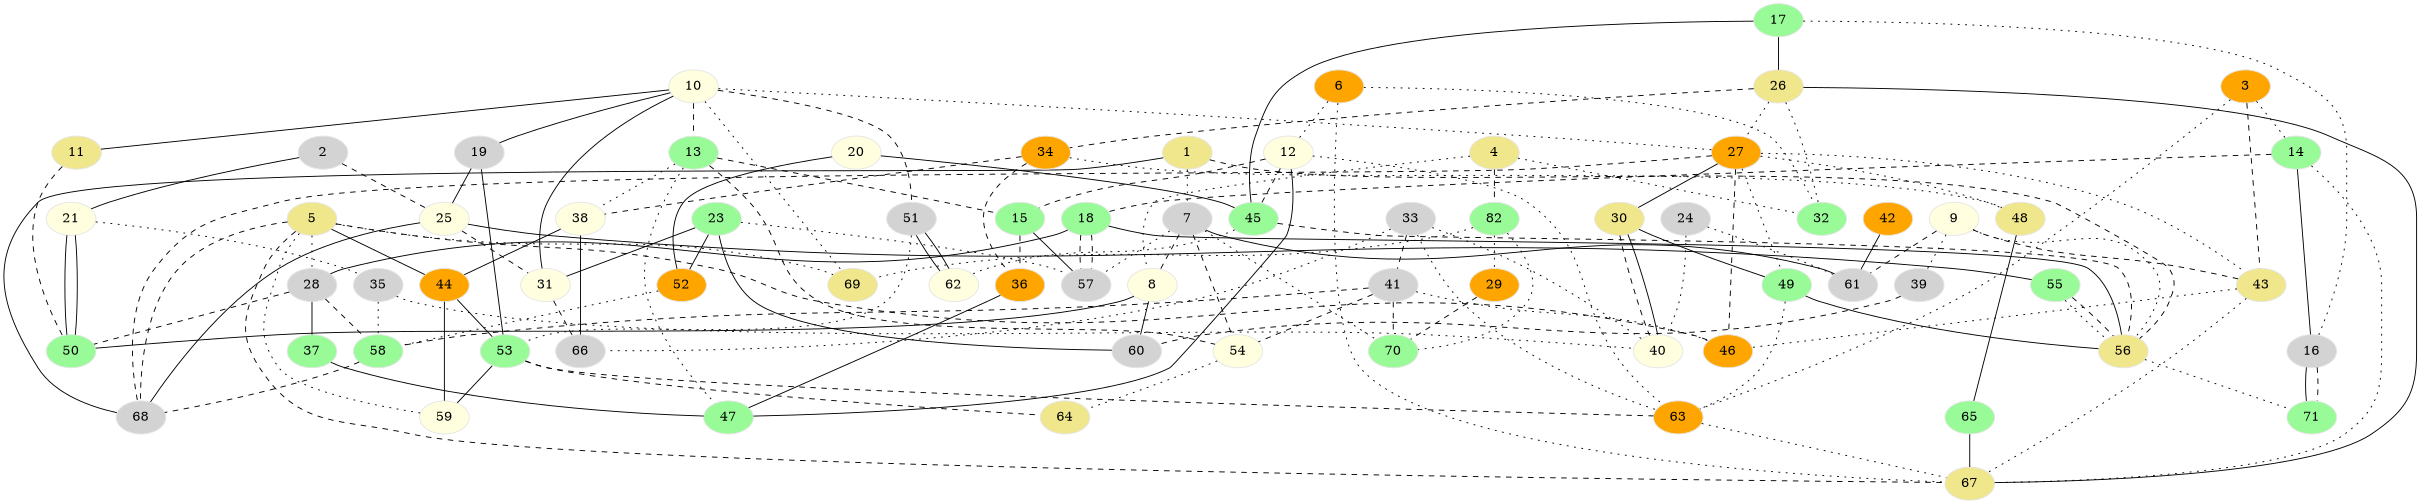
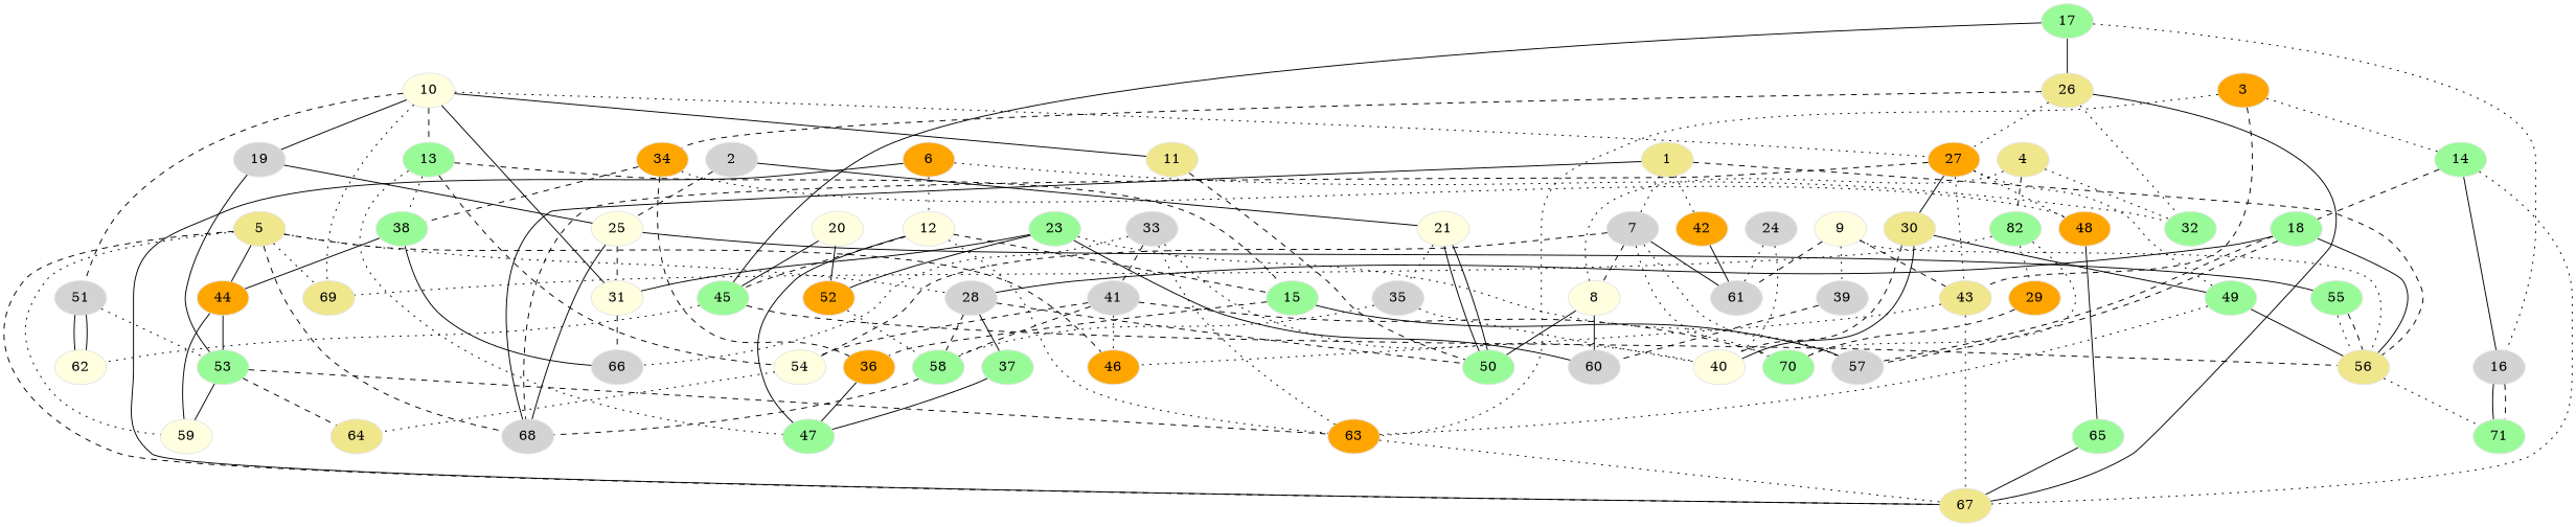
  graph {
    node [color=gray90 fillcolor=palegreen style=filled]
    edge [style=dotted]
    1 [fillcolor=khaki]
    7 [fillcolor=lightgrey]
    42 [fillcolor=orange]
    56 [fillcolor=khaki]
    68 [fillcolor=lightgrey]
    8 [fillcolor=lightyellow]
    54 [fillcolor=lightyellow]
    57 [fillcolor=lightgrey]
    61 [fillcolor=lightgrey]
    70
    71
    2 [fillcolor=lightgrey]
    21 [fillcolor=lightyellow]
    25 [fillcolor=lightyellow]
    50
    35 [fillcolor=lightgrey]
    31 [fillcolor=lightyellow]
    55
    3 [fillcolor=orange]
    14
    43 [fillcolor=khaki]
    63 [fillcolor=orange]
    67 [fillcolor=khaki]
    16 [fillcolor=lightgrey]
    18
    46 [fillcolor=orange]
    4 [fillcolor=khaki]
    n28 [label=82]
    32
    60 [fillcolor=lightgrey]
    69 [fillcolor=khaki]
    29 [fillcolor=orange]
    5 [fillcolor=khaki]
    28 [fillcolor=lightgrey]
    44 [fillcolor=orange]
    59 [fillcolor=lightyellow]
    37
    58
    53
    6 [fillcolor=orange]
    12 [fillcolor=lightyellow]
    15
    45
    47
    64 [fillcolor=khaki]
    9 [fillcolor=lightyellow]
    39 [fillcolor=lightgrey]
    10 [fillcolor=lightyellow]
    11 [fillcolor=khaki]
    13
    19 [fillcolor=lightgrey]
    27 [fillcolor=orange]
    51 [fillcolor=lightgrey]
-   38 [fillcolor=lightyellow]
+   38
    30 [fillcolor=khaki]
-   48 [fillcolor=khaki]
+   48 [fillcolor=orange]
    49
    66 [fillcolor=lightgrey]
    62 [fillcolor=lightyellow]
    36 [fillcolor=orange]
    17
    26 [fillcolor=khaki]
    34 [fillcolor=orange]
    20 [fillcolor=lightyellow]
    52 [fillcolor=orange]
    40 [fillcolor=lightyellow]
    23
    24 [fillcolor=lightgrey]
    65
    33 [fillcolor=lightgrey]
    41 [fillcolor=lightgrey]
    1 -- 7
+   1 -- 42
    1 -- 56 [style=dashed]
    1 -- 68 [style=solid]
    7 -- 8 [style=dashed]
    7 -- 54 [style=dashed]
    7 -- 57
    7 -- 61 [style=solid]
    7 -- 70
    42 -- 61 [style=solid]
    56 -- 71
    8 -- 50 [style=solid]
    8 -- 60 [style=solid]
    54 -- 64
    2 -- 21 [style=solid]
    2 -- 25 [style=dashed]
    21 -- 50 [style=solid]
    21 -- 50 [style=solid]
    21 -- 35
    25 -- 68 [style=solid]
    25 -- 31 [style=dashed]
    25 -- 55 [style=solid]
    35 -- 58
    35 -- 40
    31 -- 66 [style=dashed]
    55 -- 56
    55 -- 56 [style=dashed]
    3 -- 14
    3 -- 43 [style=dashed]
    3 -- 63
    14 -- 67
    14 -- 16 [style=solid]
    14 -- 18 [style=dashed]
    43 -- 67
    43 -- 46
    63 -- 67
    16 -- 71 [style=solid]
    16 -- 71 [style=dashed]
    18 -- 56 [style=solid]
    18 -- 57 [style=dashed]
    18 -- 57 [style=dashed]
    18 -- 28 [style=solid]
    4 -- 8
    4 -- n28 [style=dashed]
    4 -- 32
    n28 -- 70
    n28 -- 69
    n28 -- 29
    29 -- 70 [style=dashed]
    5 -- 68 [style=dashed]
    5 -- 67 [style=dashed]
    5 -- 46 [style=dashed]
    5 -- 69
    5 -- 28
    5 -- 44 [style=solid]
    5 -- 59
    28 -- 50 [style=dashed]
    28 -- 37 [style=solid]
    28 -- 58 [style=dashed]
    44 -- 59 [style=solid]
    44 -- 53 [style=solid]
    37 -- 47 [style=solid]
    58 -- 68 [style=dashed]
    53 -- 63 [style=dashed]
    53 -- 59 [style=solid]
    53 -- 64 [style=dashed]
-   6 -- 67
+   6 -- 67 [style=solid]
    6 -- 32
    6 -- 12
    12 -- 63
    12 -- 15 [style=dashed]
    12 -- 45 [style=dashed]
    12 -- 47 [style=solid]
    15 -- 57 [style=solid]
    15 -- 36 [style=dashed]
    45 -- 56 [style=dashed]
    45 -- 62
    9 -- 56
    9 -- 61 [style=dashed]
    9 -- 43 [style=dashed]
    9 -- 39
    39 -- 60 [style=dashed]
    10 -- 31 [style=solid]
    10 -- 69
    10 -- 11 [style=solid]
    10 -- 13 [style=dashed]
    10 -- 19 [style=solid]
    10 -- 27
    10 -- 51 [style=dashed]
    11 -- 50 [style=dashed]
    13 -- 54 [style=dashed]
    13 -- 15 [style=dashed]
    13 -- 47
    13 -- 38
    19 -- 25 [style=solid]
    19 -- 53 [style=solid]
    27 -- 68 [style=dashed]
    27 -- 43
-   27 -- 46 [style=dashed]
    27 -- 30 [style=solid]
    27 -- 48
    27 -- 49
    51 -- 53
    51 -- 62 [style=solid]
    51 -- 62 [style=solid]
    38 -- 44 [style=solid]
    38 -- 66 [style=solid]
    30 -- 49 [style=solid]
    30 -- 40 [style=dashed]
    30 -- 40 [style=solid]
    48 -- 65 [style=solid]
    49 -- 56 [style=solid]
    49 -- 63
    36 -- 47 [style=solid]
    17 -- 16
    17 -- 45 [style=solid]
    17 -- 26 [style=solid]
    26 -- 67 [style=solid]
    26 -- 32
    26 -- 27
    26 -- 34 [style=dashed]
    34 -- 38 [style=dashed]
    34 -- 48
    34 -- 36 [style=dashed]
    20 -- 45 [style=solid]
    20 -- 52 [style=solid]
    52 -- 58
    23 -- 57
    23 -- 31 [style=solid]
    23 -- 60 [style=solid]
    23 -- 52 [style=solid]
    24 -- 61
    24 -- 40
    65 -- 67 [style=solid]
    33 -- 63
    33 -- 66
    33 -- 40
    33 -- 41 [style=dashed]
    41 -- 54 [style=dashed]
    41 -- 70 [style=dashed]
    41 -- 46
    41 -- 58 [style=dashed]
  }
